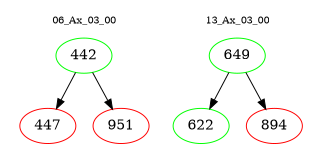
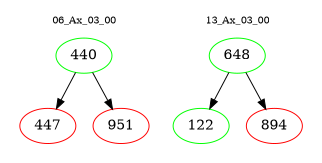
  digraph {
    node [color=green]
    edge [color=black]
-   n1 [label=442]
+   n1 [label=440]
    n2 [color=red label=447]
    n3 [color=red label=951]
-   n4 [label=649]
-   n5 [label=622]
+   n4 [label=648]
+   n5 [label=122]
    n6 [color=red label=894]
    subgraph cluster_1 {
      color=white
      fontsize=10
      label="06_Ax_03_00"
      n1
      n2
      n3
    }
    subgraph cluster_2 {
      color=white
      fontsize=10
      label="13_Ax_03_00"
      n4
      n5
      n6
    }
    n1 -> n2
    n1 -> n3
    n4 -> n5
    n4 -> n6
  }
